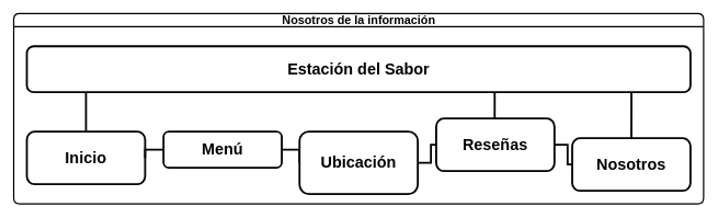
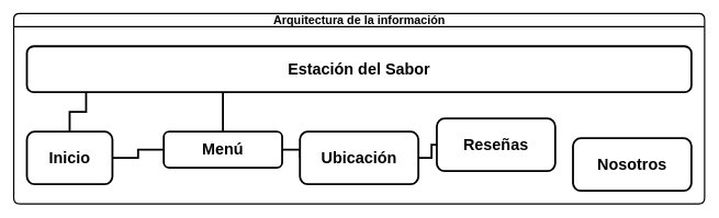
  <mxCell id="0" />
  <mxCell id="1" parent="0" />
- <mxCell id="2" value="&lt;font style=&quot;font-size: 18px;&quot;&gt;Nosotros de la información&lt;/font&gt;" style="swimlane;html=1;startSize=20;horizontal=1;containerType=tree;glass=0;strokeWidth=2;fontSize=18;verticalAlign=middle;rounded=1;" parent="1" vertex="1"><mxGeometry x="20" y="20" width="1050" height="290" as="geometry" /></mxCell>
- <mxCell id="3" value="Inicio" style="label;whiteSpace=wrap;html=1;rounded=1;glass=0;treeFolding=1;treeMoving=1;spacingLeft=0;align=center;fontSize=24;strokeWidth=3;" parent="2" vertex="1"><mxGeometry x="20" y="180" width="180" height="80" as="geometry" /></mxCell>
+ <mxCell id="2" value="&lt;font style=&quot;font-size: 18px;&quot;&gt;Arquitectura de la información&lt;/font&gt;" style="swimlane;html=1;startSize=20;horizontal=1;containerType=tree;glass=0;strokeWidth=2;fontSize=18;verticalAlign=middle;rounded=1;" parent="1" vertex="1"><mxGeometry x="20" y="20" width="1050" height="290" as="geometry" /></mxCell>
+ <mxCell id="3" value="Inicio" style="label;whiteSpace=wrap;html=1;rounded=1;glass=0;treeFolding=1;treeMoving=1;spacingLeft=0;align=center;fontSize=24;strokeWidth=3;" parent="2" vertex="1"><mxGeometry x="20" y="180" width="130" height="80" as="geometry" /></mxCell>
  <mxCell id="4" style="edgeStyle=orthogonalEdgeStyle;rounded=0;orthogonalLoop=1;jettySize=auto;html=1;exitX=0;exitY=0.5;exitDx=0;exitDy=0;entryX=1;entryY=0.5;entryDx=0;entryDy=0;endArrow=none;endFill=0;strokeWidth=3;fontSize=24;" edge="1" parent="2" source="6" target="3"><mxGeometry relative="1" as="geometry" /></mxCell>
  <mxCell id="5" style="edgeStyle=orthogonalEdgeStyle;rounded=0;orthogonalLoop=1;jettySize=auto;html=1;exitX=1;exitY=0.5;exitDx=0;exitDy=0;entryX=0;entryY=0.5;entryDx=0;entryDy=0;endArrow=none;endFill=0;strokeWidth=3;fontSize=24;" edge="1" parent="2" source="6" target="8"><mxGeometry relative="1" as="geometry" /></mxCell>
  <mxCell id="6" value="Menú" style="label;whiteSpace=wrap;html=1;rounded=1;glass=0;treeFolding=1;treeMoving=1;fontSize=24;align=center;spacingLeft=0;strokeWidth=3;" parent="2" vertex="1"><mxGeometry x="228" y="180" width="180" height="55" as="geometry" /></mxCell>
  <mxCell id="7" style="edgeStyle=orthogonalEdgeStyle;rounded=0;orthogonalLoop=1;jettySize=auto;html=1;entryX=0;entryY=0.5;entryDx=0;entryDy=0;endArrow=none;endFill=0;strokeWidth=3;fontSize=24;" edge="1" parent="2" source="8" target="11"><mxGeometry relative="1" as="geometry" /></mxCell>
- <mxCell id="8" value="Ubicación" style="label;whiteSpace=wrap;html=1;rounded=1;glass=0;fontSize=24;spacingLeft=0;align=center;strokeWidth=3;" parent="2" vertex="1"><mxGeometry x="435" y="180" width="180" height="95" as="geometry" /></mxCell>
+ <mxCell id="8" value="Ubicación" style="label;whiteSpace=wrap;html=1;rounded=1;glass=0;fontSize=24;spacingLeft=0;align=center;strokeWidth=3;" parent="2" vertex="1"><mxGeometry x="435" y="180" width="180" height="80" as="geometry" /></mxCell>
  <mxCell id="9" value="Estación del Sabor" style="label;whiteSpace=wrap;html=1;rounded=1;glass=0;treeMoving=1;treeFolding=1;shadow=0;align=center;spacingLeft=0;fontSize=24;strokeWidth=3;" parent="2" vertex="1"><mxGeometry x="20" y="50" width="1010" height="70" as="geometry" /></mxCell>
- <mxCell id="10" style="edgeStyle=orthogonalEdgeStyle;rounded=0;orthogonalLoop=1;jettySize=auto;html=1;entryX=0;entryY=0.5;entryDx=0;entryDy=0;endArrow=none;endFill=0;strokeWidth=3;fontSize=24;" edge="1" parent="2" source="11" target="12"><mxGeometry relative="1" as="geometry" /></mxCell>
  <mxCell id="11" value="Reseñas" style="label;whiteSpace=wrap;html=1;rounded=1;glass=0;fontSize=24;spacingLeft=0;align=center;strokeWidth=3;" vertex="1" parent="2"><mxGeometry x="643" y="160" width="180" height="80" as="geometry" /></mxCell>
  <mxCell id="12" value="Nosotros" style="label;whiteSpace=wrap;html=1;rounded=1;glass=0;fontSize=24;spacingLeft=0;align=center;strokeWidth=3;" vertex="1" parent="2"><mxGeometry x="850" y="190" width="180" height="80" as="geometry" /></mxCell>
  <mxCell id="13" value="" style="endArrow=none;endFill=0;fontSize=24;edgeStyle=elbowEdgeStyle;elbow=vertical;rounded=0;strokeWidth=3;" parent="2" target="3" edge="1"><mxGeometry relative="1" as="geometry"><mxPoint x="110" y="120" as="sourcePoint" /></mxGeometry></mxCell>
- <mxCell id="15" value="" style="endArrow=none;endFill=0;fontSize=24;edgeStyle=elbowEdgeStyle;elbow=vertical;rounded=0;exitX=0.705;exitY=1.006;exitDx=0;exitDy=0;exitPerimeter=0;strokeWidth=3;" edge="1" target="11" source="9" parent="2"><mxGeometry relative="1" as="geometry"><mxPoint x="370" y="200" as="sourcePoint" /><Array as="points"><mxPoint x="732" y="140" /></Array></mxGeometry></mxCell>
- <mxCell id="16" value="" style="endArrow=none;endFill=0;fontSize=24;edgeStyle=elbowEdgeStyle;elbow=vertical;rounded=0;exitX=0.911;exitY=1;exitDx=0;exitDy=0;exitPerimeter=0;strokeWidth=3;" edge="1" target="12" source="9" parent="2"><mxGeometry relative="1" as="geometry"><mxPoint x="370" y="200" as="sourcePoint" /></mxGeometry></mxCell>
+ <mxCell id="14" value="" style="endArrow=none;endFill=0;fontSize=24;edgeStyle=elbowEdgeStyle;elbow=vertical;rounded=0;exitX=0.295;exitY=1;exitDx=0;exitDy=0;exitPerimeter=0;strokeWidth=3;" parent="2" source="9" target="6" edge="1"><mxGeometry relative="1" as="geometry" /></mxCell>
